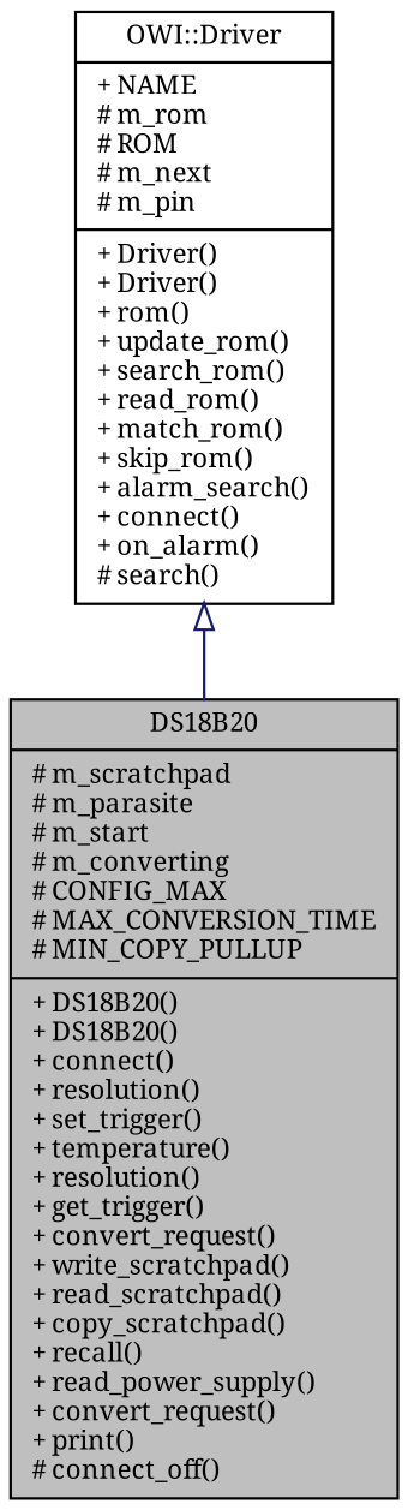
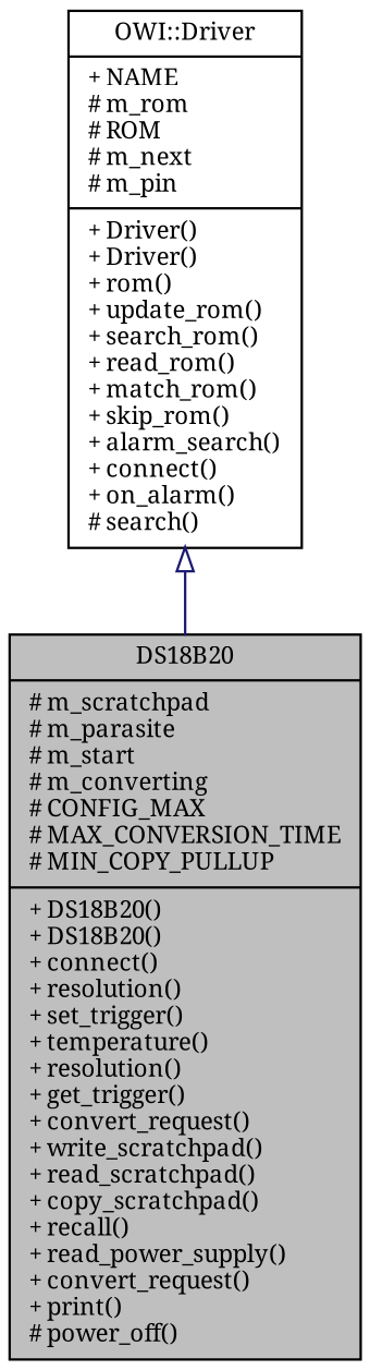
  digraph {
    fontname="Noto Serif"
    node [color=black fontname="Noto Serif" fontsize=10 shape=record style=filled]
-   n1 [fillcolor=grey75 fontcolor=black height=0.2 label="{DS18B20\n|# m_scratchpad\l# m_parasite\l# m_start\l# m_converting\l# CONFIG_MAX\l# MAX_CONVERSION_TIME\l# MIN_COPY_PULLUP\l|+ DS18B20()\l+ DS18B20()\l+ connect()\l+ resolution()\l+ set_trigger()\l+ temperature()\l+ resolution()\l+ get_trigger()\l+ convert_request()\l+ write_scratchpad()\l+ read_scratchpad()\l+ copy_scratchpad()\l+ recall()\l+ read_power_supply()\l+ convert_request()\l+ print()\l# connect_off()\l}" width=0.4]
+   n1 [fillcolor=grey75 fontcolor=black height=0.2 label="{DS18B20\n|# m_scratchpad\l# m_parasite\l# m_start\l# m_converting\l# CONFIG_MAX\l# MAX_CONVERSION_TIME\l# MIN_COPY_PULLUP\l|+ DS18B20()\l+ DS18B20()\l+ connect()\l+ resolution()\l+ set_trigger()\l+ temperature()\l+ resolution()\l+ get_trigger()\l+ convert_request()\l+ write_scratchpad()\l+ read_scratchpad()\l+ copy_scratchpad()\l+ recall()\l+ read_power_supply()\l+ convert_request()\l+ print()\l# power_off()\l}" width=0.4]
    n2 [fillcolor=white height=0.2 label="{OWI::Driver\n|+ NAME\l# m_rom\l# ROM\l# m_next\l# m_pin\l|+ Driver()\l+ Driver()\l+ rom()\l+ update_rom()\l+ search_rom()\l+ read_rom()\l+ match_rom()\l+ skip_rom()\l+ alarm_search()\l+ connect()\l+ on_alarm()\l# search()\l}" width=0.4]
    n2 -> n1 [arrowtail=onormal color=midnightblue dir=back fontname="Noto Serif" fontsize=10 labelfontname=Helvetica labelfontsize=10 style=solid]
  }
